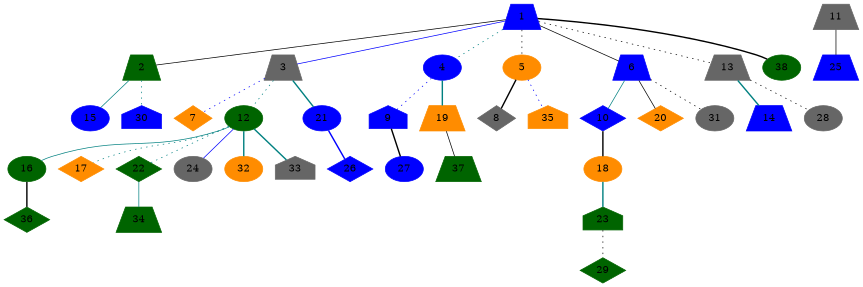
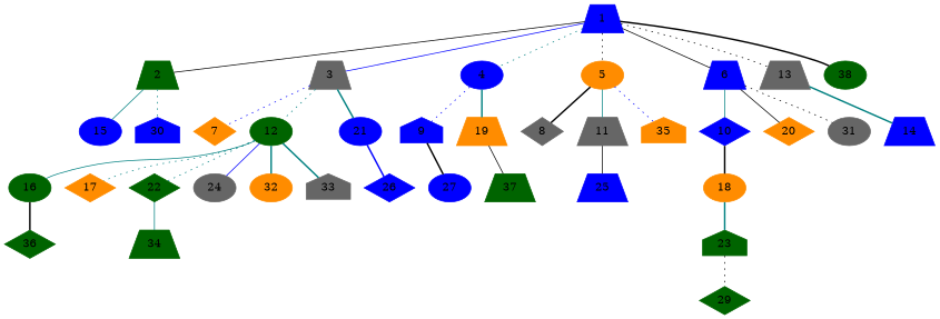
  graph {
    node [color=blue shape=ellipse style=filled]
    edge [color=teal style=dotted weight=1.0]
    1 [shape=trapezium]
    2 [color=darkgreen shape=trapezium]
    3 [color=gray40 shape=trapezium]
    4
    5 [color=darkorange]
    6 [shape=trapezium]
    13 [color=gray40 shape=trapezium]
    38 [color=darkgreen]
    15
    30 [shape=house]
    7 [color=darkorange shape=diamond]
    12 [color=darkgreen]
    21
    9 [shape=house]
    19 [color=darkorange shape=trapezium]
    8 [color=gray40 shape=diamond]
    11 [color=gray40 shape=trapezium]
    35 [color=darkorange shape=house]
    10 [shape=diamond]
    20 [color=darkorange shape=diamond]
    31 [color=gray40]
    14 [shape=trapezium]
-   28 [color=gray40]
    16 [color=darkgreen]
    17 [color=darkorange shape=diamond]
    22 [color=darkgreen shape=diamond]
    24 [color=gray40]
    32 [color=darkorange]
    33 [color=gray40 shape=house]
    26 [shape=diamond]
    27
    37 [color=darkgreen shape=trapezium]
    25 [shape=trapezium]
    18 [color=darkorange]
    23 [color=darkgreen shape=house]
    36 [color=darkgreen shape=diamond]
    34 [color=darkgreen shape=trapezium]
    29 [color=darkgreen shape=diamond]
    1 -- 2 [color=black style=solid]
    1 -- 3 [color=blue style=solid]
    1 -- 4
    1 -- 5 [color=black]
    1 -- 6 [color=black style=solid]
    1 -- 13 [color=black]
    1 -- 38 [color=black style=bold]
    2 -- 15 [style=solid]
    2 -- 30
    3 -- 7 [color=blue]
    3 -- 12
    3 -- 21 [style=bold]
    4 -- 9 [color=blue]
    4 -- 19 [style=bold]
    5 -- 8 [color=black style=bold]
+   5 -- 11 [style=solid]
    5 -- 35 [color=blue]
    6 -- 10 [style=solid]
    6 -- 20 [color=black style=solid]
    6 -- 31 [color=black]
    13 -- 14 [style=bold]
-   13 -- 28 [color=black]
    12 -- 16 [style=solid]
    12 -- 17
    12 -- 22
    12 -- 24 [color=blue style=solid]
    12 -- 32 [style=bold]
    12 -- 33 [style=bold]
    21 -- 26 [color=blue style=bold]
    9 -- 27 [color=black style=bold]
    19 -- 37 [color=black style=solid]
    11 -- 25 [color=black style=solid]
    10 -- 18 [color=black style=bold]
    16 -- 36 [color=black style=bold]
    22 -- 34 [style=solid]
    18 -- 23 [style=bold]
    23 -- 29 [color=black weight=2.0]
  }
